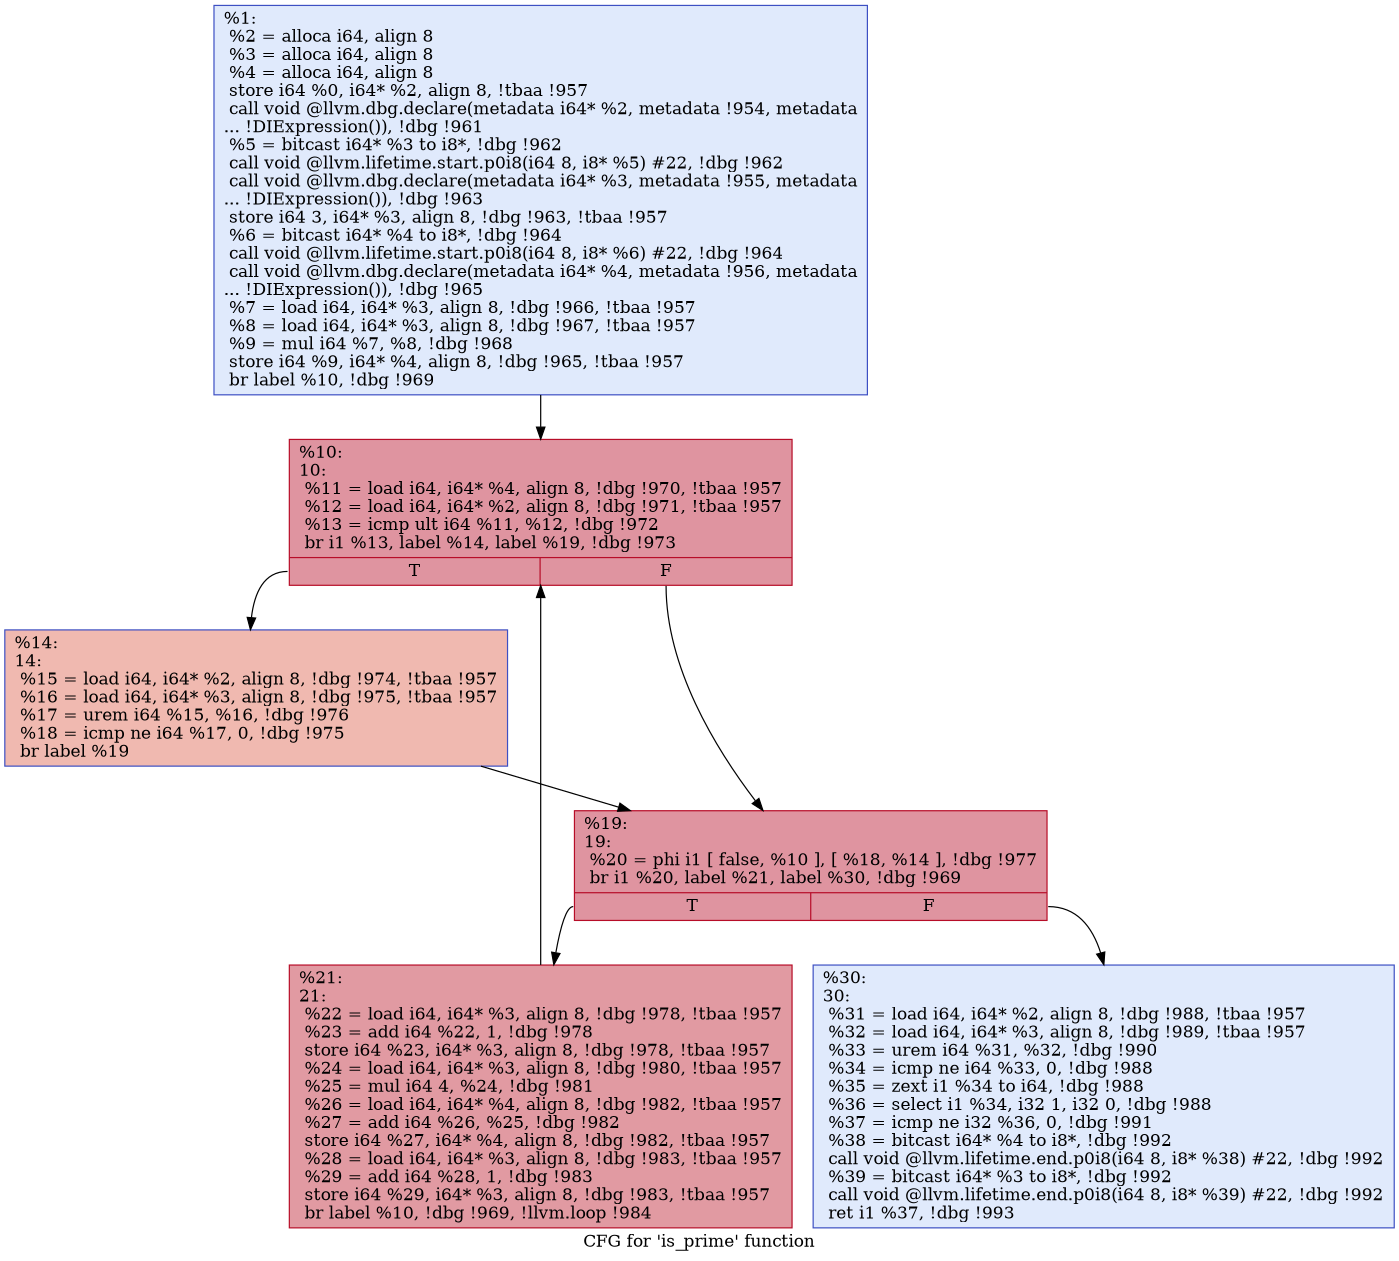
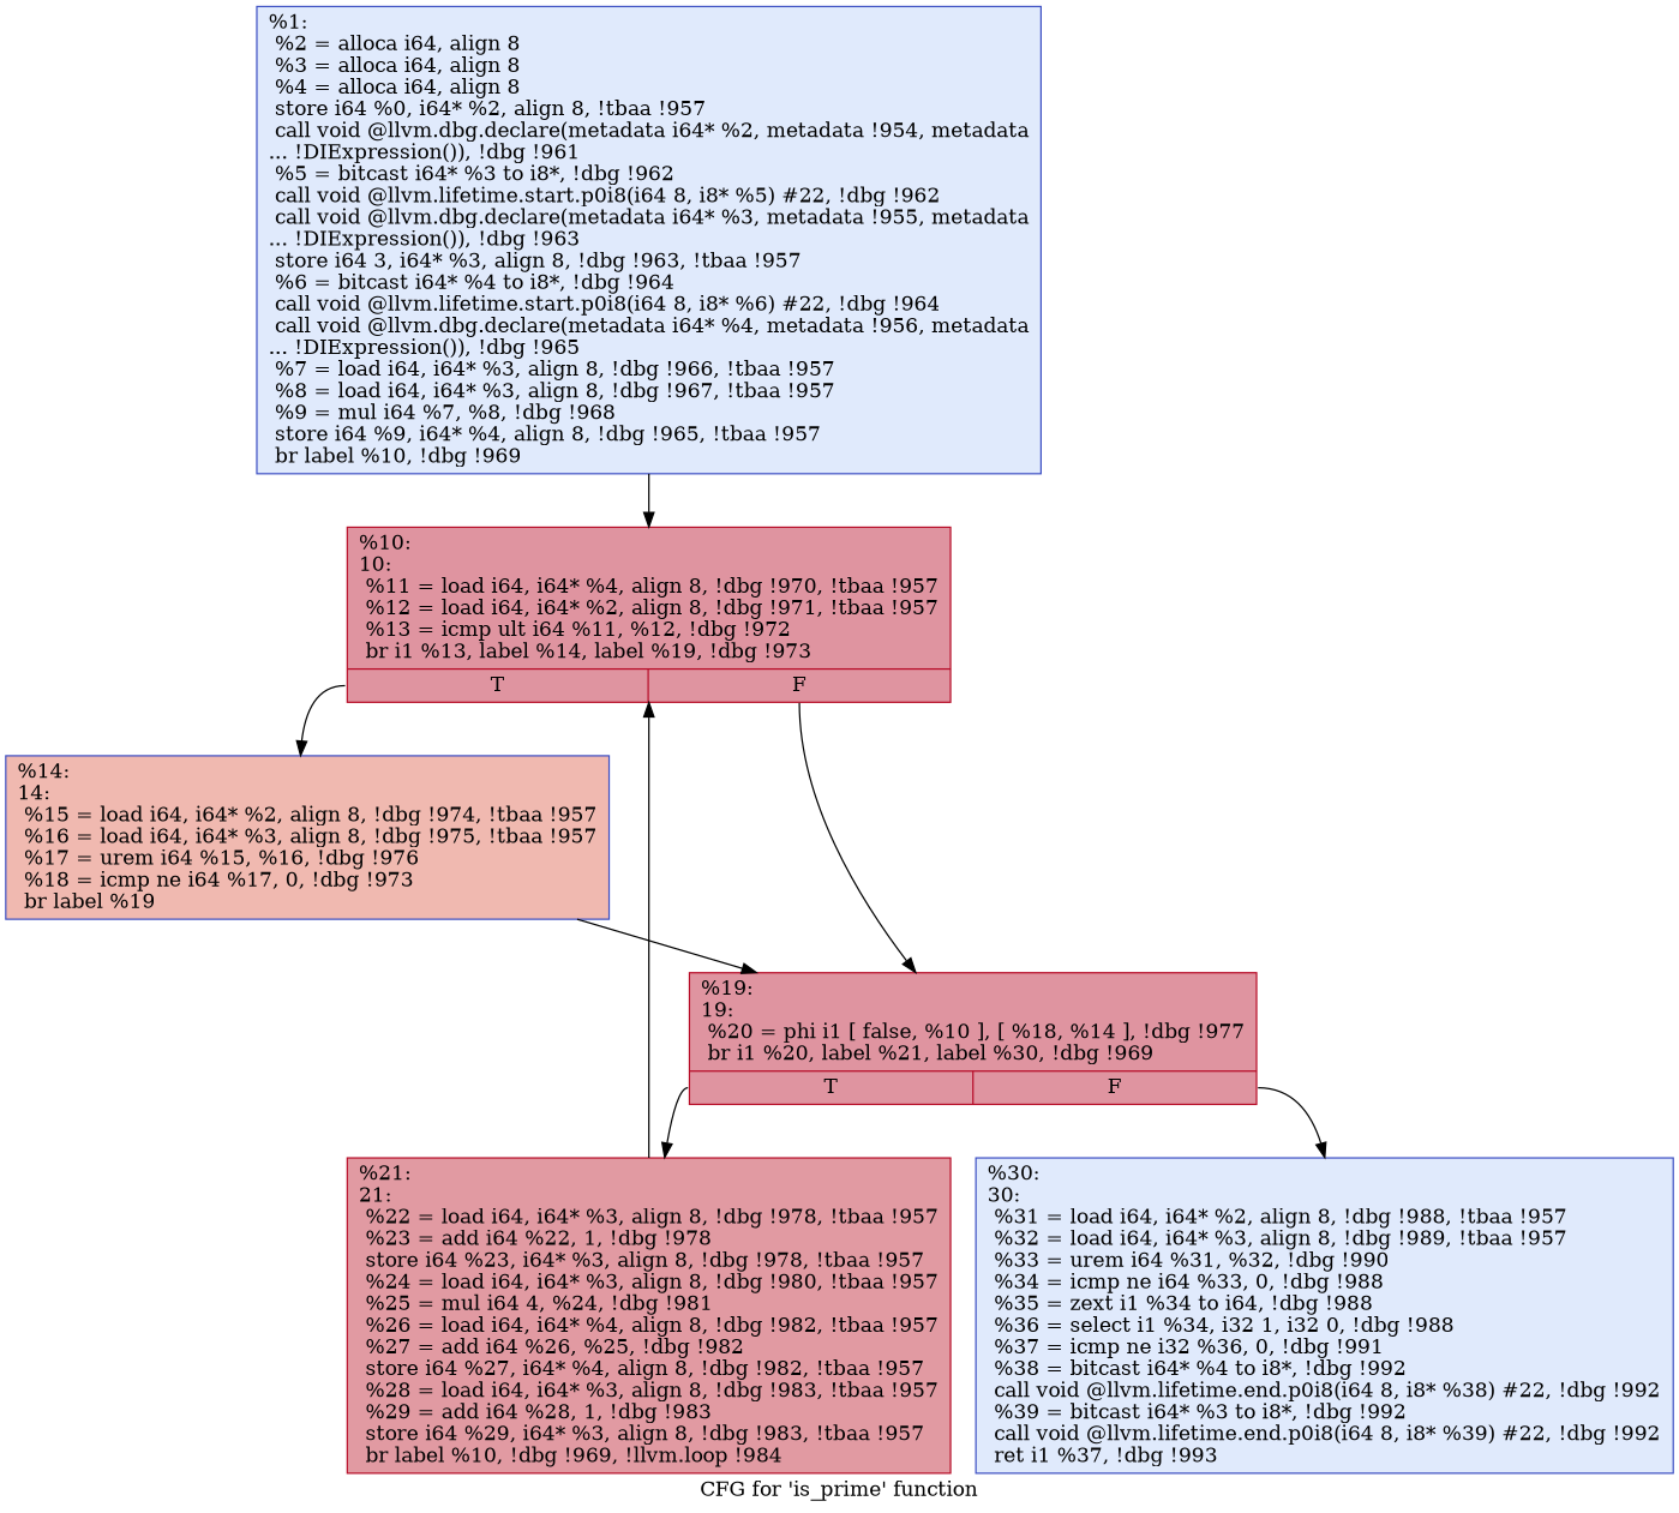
  digraph {
    label="CFG for 'is_prime' function"
    node [color="#3d50c3ff" fillcolor="#b9d0f970" shape=record style=filled]
    n1 [label="{%1:\l  %2 = alloca i64, align 8\l  %3 = alloca i64, align 8\l  %4 = alloca i64, align 8\l  store i64 %0, i64* %2, align 8, !tbaa !957\l  call void @llvm.dbg.declare(metadata i64* %2, metadata !954, metadata\l... !DIExpression()), !dbg !961\l  %5 = bitcast i64* %3 to i8*, !dbg !962\l  call void @llvm.lifetime.start.p0i8(i64 8, i8* %5) #22, !dbg !962\l  call void @llvm.dbg.declare(metadata i64* %3, metadata !955, metadata\l... !DIExpression()), !dbg !963\l  store i64 3, i64* %3, align 8, !dbg !963, !tbaa !957\l  %6 = bitcast i64* %4 to i8*, !dbg !964\l  call void @llvm.lifetime.start.p0i8(i64 8, i8* %6) #22, !dbg !964\l  call void @llvm.dbg.declare(metadata i64* %4, metadata !956, metadata\l... !DIExpression()), !dbg !965\l  %7 = load i64, i64* %3, align 8, !dbg !966, !tbaa !957\l  %8 = load i64, i64* %3, align 8, !dbg !967, !tbaa !957\l  %9 = mul i64 %7, %8, !dbg !968\l  store i64 %9, i64* %4, align 8, !dbg !965, !tbaa !957\l  br label %10, !dbg !969\l}"]
    n2 [color="#b70d28ff" fillcolor="#b70d2870" label="{%10:\l10:                                               \l  %11 = load i64, i64* %4, align 8, !dbg !970, !tbaa !957\l  %12 = load i64, i64* %2, align 8, !dbg !971, !tbaa !957\l  %13 = icmp ult i64 %11, %12, !dbg !972\l  br i1 %13, label %14, label %19, !dbg !973\l|{<s0>T|<s1>F}}"]
-   n3 [fillcolor="#de614d70" label="{%14:\l14:                                               \l  %15 = load i64, i64* %2, align 8, !dbg !974, !tbaa !957\l  %16 = load i64, i64* %3, align 8, !dbg !975, !tbaa !957\l  %17 = urem i64 %15, %16, !dbg !976\l  %18 = icmp ne i64 %17, 0, !dbg !975\l  br label %19\l}"]
+   n3 [fillcolor="#de614d70" label="{%14:\l14:                                               \l  %15 = load i64, i64* %2, align 8, !dbg !974, !tbaa !957\l  %16 = load i64, i64* %3, align 8, !dbg !975, !tbaa !957\l  %17 = urem i64 %15, %16, !dbg !976\l  %18 = icmp ne i64 %17, 0, !dbg !973\l  br label %19\l}"]
    n4 [color="#b70d28ff" fillcolor="#b70d2870" label="{%19:\l19:                                               \l  %20 = phi i1 [ false, %10 ], [ %18, %14 ], !dbg !977\l  br i1 %20, label %21, label %30, !dbg !969\l|{<s0>T|<s1>F}}"]
    n5 [color="#b70d28ff" fillcolor="#bb1b2c70" label="{%21:\l21:                                               \l  %22 = load i64, i64* %3, align 8, !dbg !978, !tbaa !957\l  %23 = add i64 %22, 1, !dbg !978\l  store i64 %23, i64* %3, align 8, !dbg !978, !tbaa !957\l  %24 = load i64, i64* %3, align 8, !dbg !980, !tbaa !957\l  %25 = mul i64 4, %24, !dbg !981\l  %26 = load i64, i64* %4, align 8, !dbg !982, !tbaa !957\l  %27 = add i64 %26, %25, !dbg !982\l  store i64 %27, i64* %4, align 8, !dbg !982, !tbaa !957\l  %28 = load i64, i64* %3, align 8, !dbg !983, !tbaa !957\l  %29 = add i64 %28, 1, !dbg !983\l  store i64 %29, i64* %3, align 8, !dbg !983, !tbaa !957\l  br label %10, !dbg !969, !llvm.loop !984\l}"]
    n6 [label="{%30:\l30:                                               \l  %31 = load i64, i64* %2, align 8, !dbg !988, !tbaa !957\l  %32 = load i64, i64* %3, align 8, !dbg !989, !tbaa !957\l  %33 = urem i64 %31, %32, !dbg !990\l  %34 = icmp ne i64 %33, 0, !dbg !988\l  %35 = zext i1 %34 to i64, !dbg !988\l  %36 = select i1 %34, i32 1, i32 0, !dbg !988\l  %37 = icmp ne i32 %36, 0, !dbg !991\l  %38 = bitcast i64* %4 to i8*, !dbg !992\l  call void @llvm.lifetime.end.p0i8(i64 8, i8* %38) #22, !dbg !992\l  %39 = bitcast i64* %3 to i8*, !dbg !992\l  call void @llvm.lifetime.end.p0i8(i64 8, i8* %39) #22, !dbg !992\l  ret i1 %37, !dbg !993\l}"]
    n1 -> n2
    n2 -> n3 [tailport=s0]
    n2 -> n4 [tailport=s1]
    n3 -> n4
    n4 -> n5 [tailport=s0]
    n4 -> n6 [tailport=s1]
    n5 -> n2
  }
